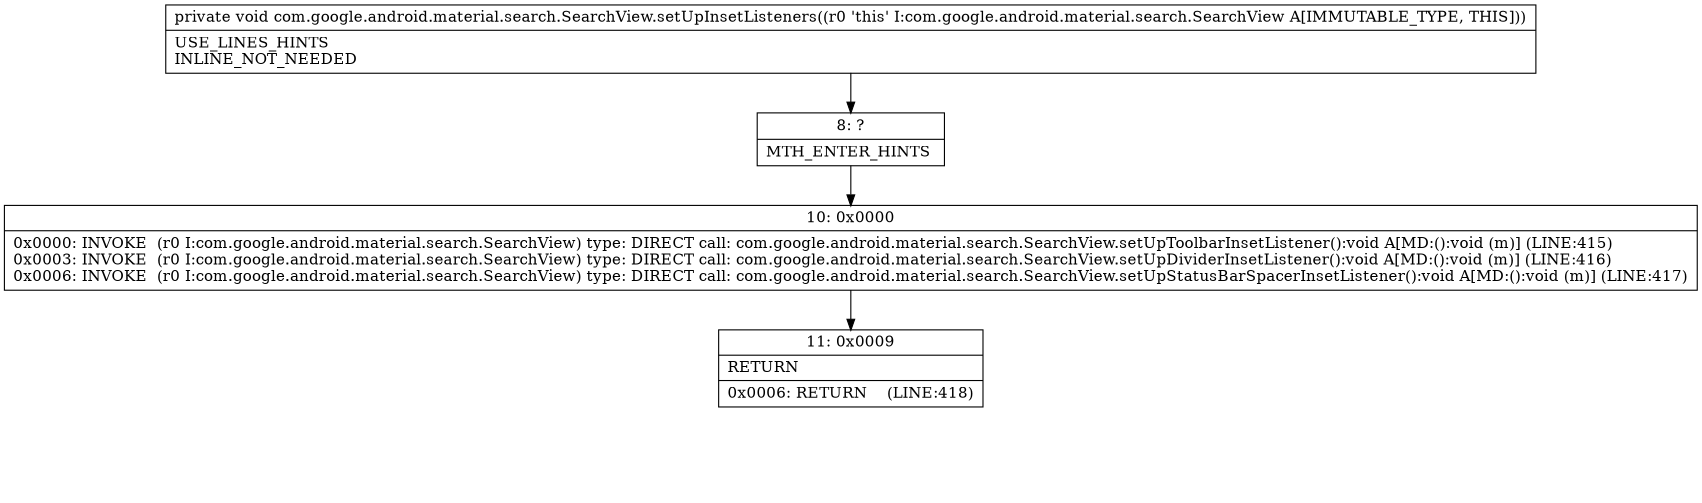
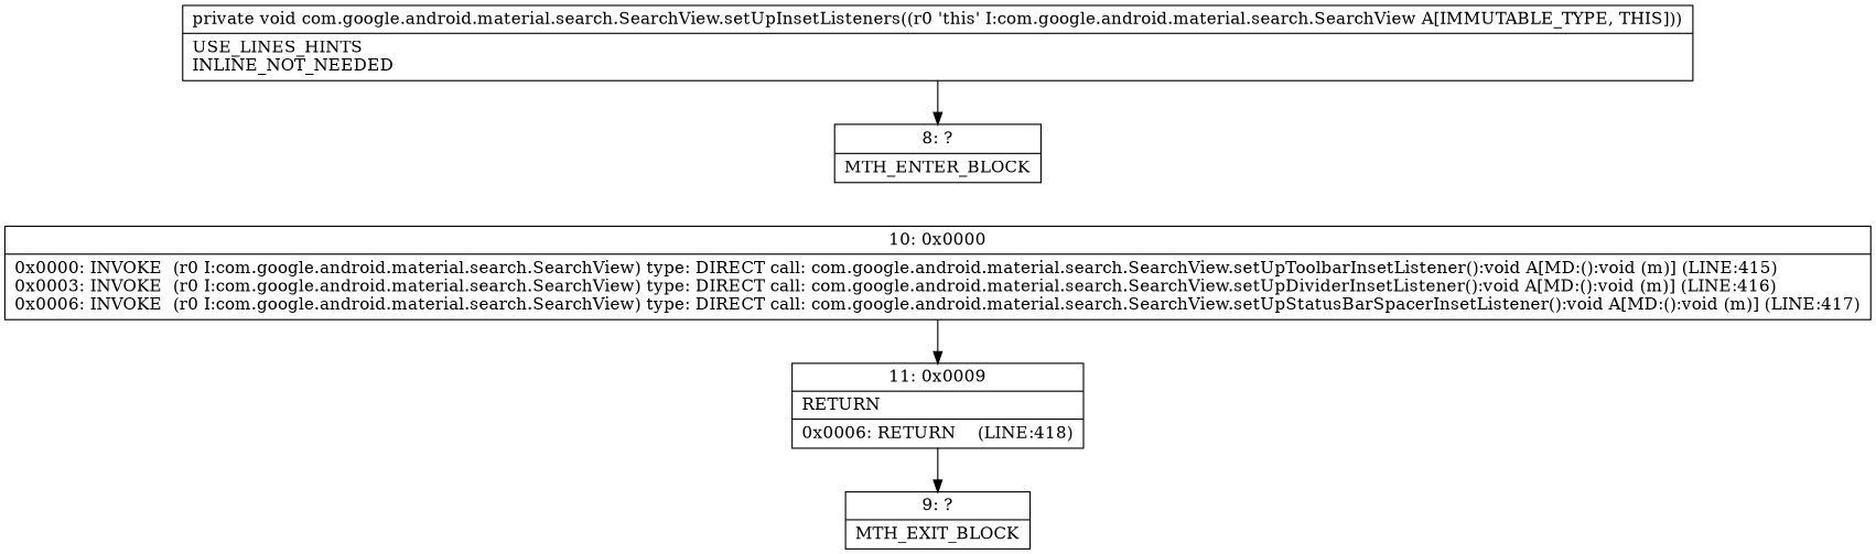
  digraph {
    node [shape=record]
-   n1 [label="{8\:\ ?|MTH_ENTER_HINTS\l}"]
+   n1 [label="{8\:\ ?|MTH_ENTER_BLOCK\l}"]
    n2 [label="{10\:\ 0x0000|0x0000: INVOKE  (r0 I:com.google.android.material.search.SearchView) type: DIRECT call: com.google.android.material.search.SearchView.setUpToolbarInsetListener():void A[MD:():void (m)] (LINE:415)\l0x0003: INVOKE  (r0 I:com.google.android.material.search.SearchView) type: DIRECT call: com.google.android.material.search.SearchView.setUpDividerInsetListener():void A[MD:():void (m)] (LINE:416)\l0x0006: INVOKE  (r0 I:com.google.android.material.search.SearchView) type: DIRECT call: com.google.android.material.search.SearchView.setUpStatusBarSpacerInsetListener():void A[MD:():void (m)] (LINE:417)\l}"]
    n3 [label="{11\:\ 0x0009|RETURN\l|0x0006: RETURN    (LINE:418)\l}"]
+   n4 [label="{9\:\ ?|MTH_EXIT_BLOCK\l}"]
    n5 [label="{private void com.google.android.material.search.SearchView.setUpInsetListeners((r0 'this' I:com.google.android.material.search.SearchView A[IMMUTABLE_TYPE, THIS]))  | USE_LINES_HINTS\lINLINE_NOT_NEEDED\l}"]
-   n1 -> n2
    n2 -> n3
+   n3 -> n4
    n5 -> n1
  }
